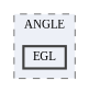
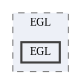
  digraph {
    compound=true
    rankdir=LR
    fontname="Liberation Serif"
    n1 [color=grey25 fillcolor="#edf0f7" fontname="Liberation Serif" fontsize=10 height=0.2 label=EGL shape=box style="filled,bold" width=0.4]
    subgraph cluster_1 {
      bgcolor="#edf0f7"
      fontsize=10
-     label=ANGLE
+     label=EGL
      pencolor=grey50
      style="filled,dashed"
      n1
    }
  }
